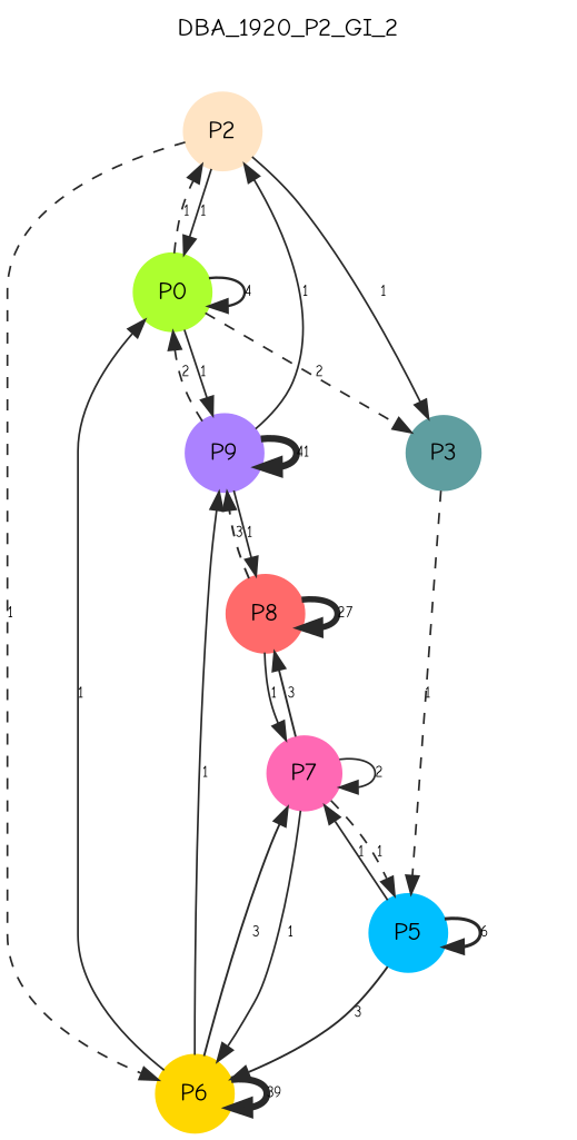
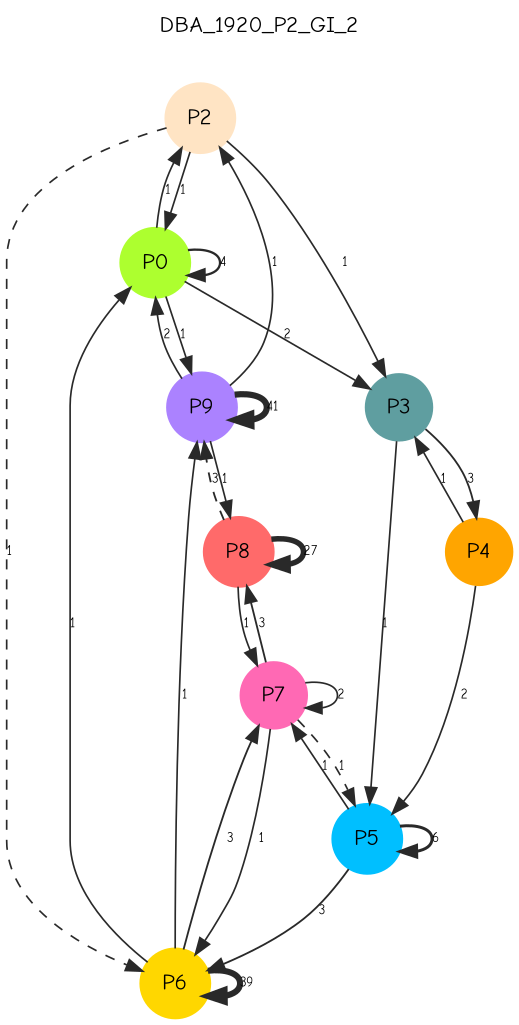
  digraph {
    fontname="Comic Neue"
    label=DBA_1920_P2_GI_2
    labelloc=t
    node [fontname="Comic Neue" shape=circle style=filled]
    edge [color=grey16 fontname="Comic Neue" fontsize=8 labelfloat=false penwidth=1]
    P2 [color=bisque]
    n2 [color=greenyellow label=P0]
    P3 [color=cadetblue]
    P6 [color=gold]
    P9 [color=mediumpurple1]
+   P4 [color=orange]
    P5 [color=deepskyblue]
    P7 [color=hotpink]
    P8 [color=indianred1]
    P2 -> n2 [label=1]
    P2 -> P3 [label=1]
    P2 -> P6 [label=1 style=dashed]
-   n2 -> P2 [label=1 style=dashed]
+   n2 -> P2 [label=1]
    n2 -> n2 [label=4 penwidth=1.38629436111989]
-   n2 -> P3 [label=2 style=dashed]
+   n2 -> P3 [label=2]
    n2 -> P9 [label=1]
-   P3 -> P5 [label=1 style=dashed]
+   P3 -> P4 [label=3 penwidth=1.09861228866811]
+   P3 -> P5 [label=1]
    P6 -> n2 [label=1]
    P6 -> P6 [label=39 penwidth=3.66356164612965]
    P6 -> P9 [label=1]
    P6 -> P7 [label=3 penwidth=1.09861228866811]
    P9 -> P2 [label=1]
-   P9 -> n2 [label=2 style=dashed]
+   P9 -> n2 [label=2]
    P9 -> P9 [label=41 penwidth=3.71357206670431]
    P9 -> P8 [label=1]
+   P4 -> P3 [label=1]
+   P4 -> P5 [label=2]
    P5 -> P6 [label=3 penwidth=1.09861228866811]
    P5 -> P5 [label=6 penwidth=1.79175946922805]
    P5 -> P7 [label=1]
    P7 -> P6 [label=1]
    P7 -> P5 [label=1 style=dashed]
    P7 -> P7 [label=2]
    P7 -> P8 [label=3 penwidth=1.09861228866811]
    P8 -> P9 [label=3 penwidth=1.09861228866811 style=dashed]
    P8 -> P7 [label=1]
    P8 -> P8 [label=27 penwidth=3.29583686600433]
  }
